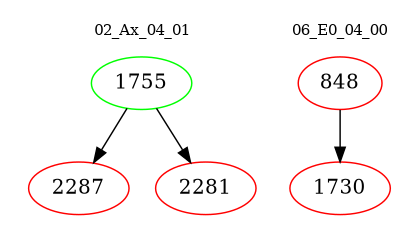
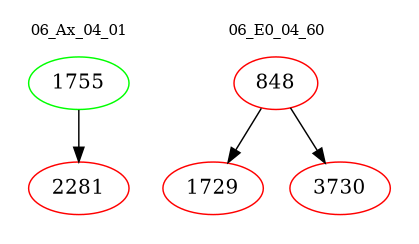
  digraph {
    node [color=red]
    edge [color=black]
    n1 [color=green label=1755]
-   n2 [label=2287]
    n3 [label=2281]
    n4 [label=848]
-   n6 [label=1730]
+   n5 [label=1729]
+   n6 [label=3730]
    subgraph cluster_1 {
      color=white
      fontsize=10
-     label="02_Ax_04_01"
+     label="06_Ax_04_01"
      n1
-     n2
      n3
    }
    subgraph cluster_2 {
      color=white
      fontsize=10
-     label="06_E0_04_00"
+     label="06_E0_04_60"
      n4
+     n5
      n6
    }
-   n1 -> n2
    n1 -> n3
+   n4 -> n5
    n4 -> n6
  }
